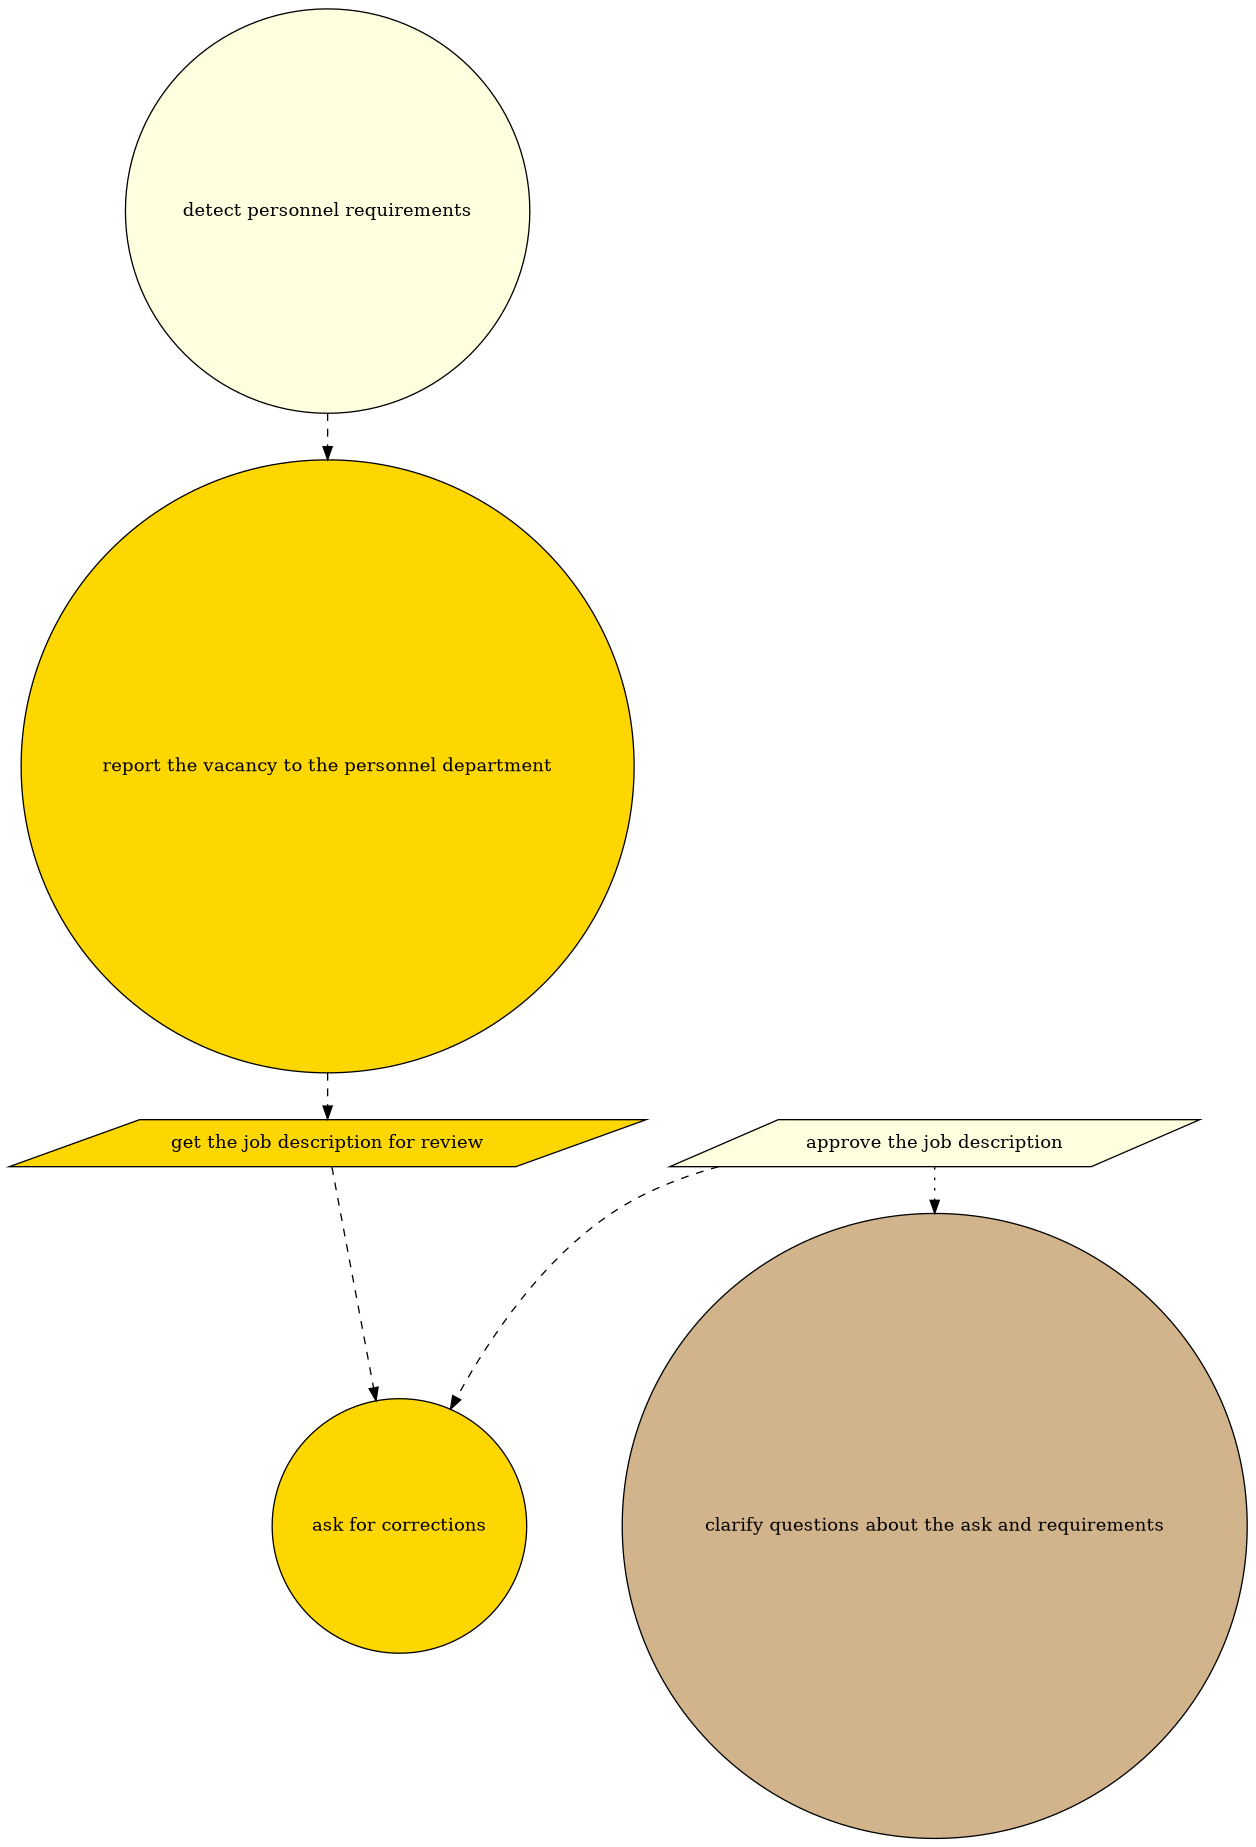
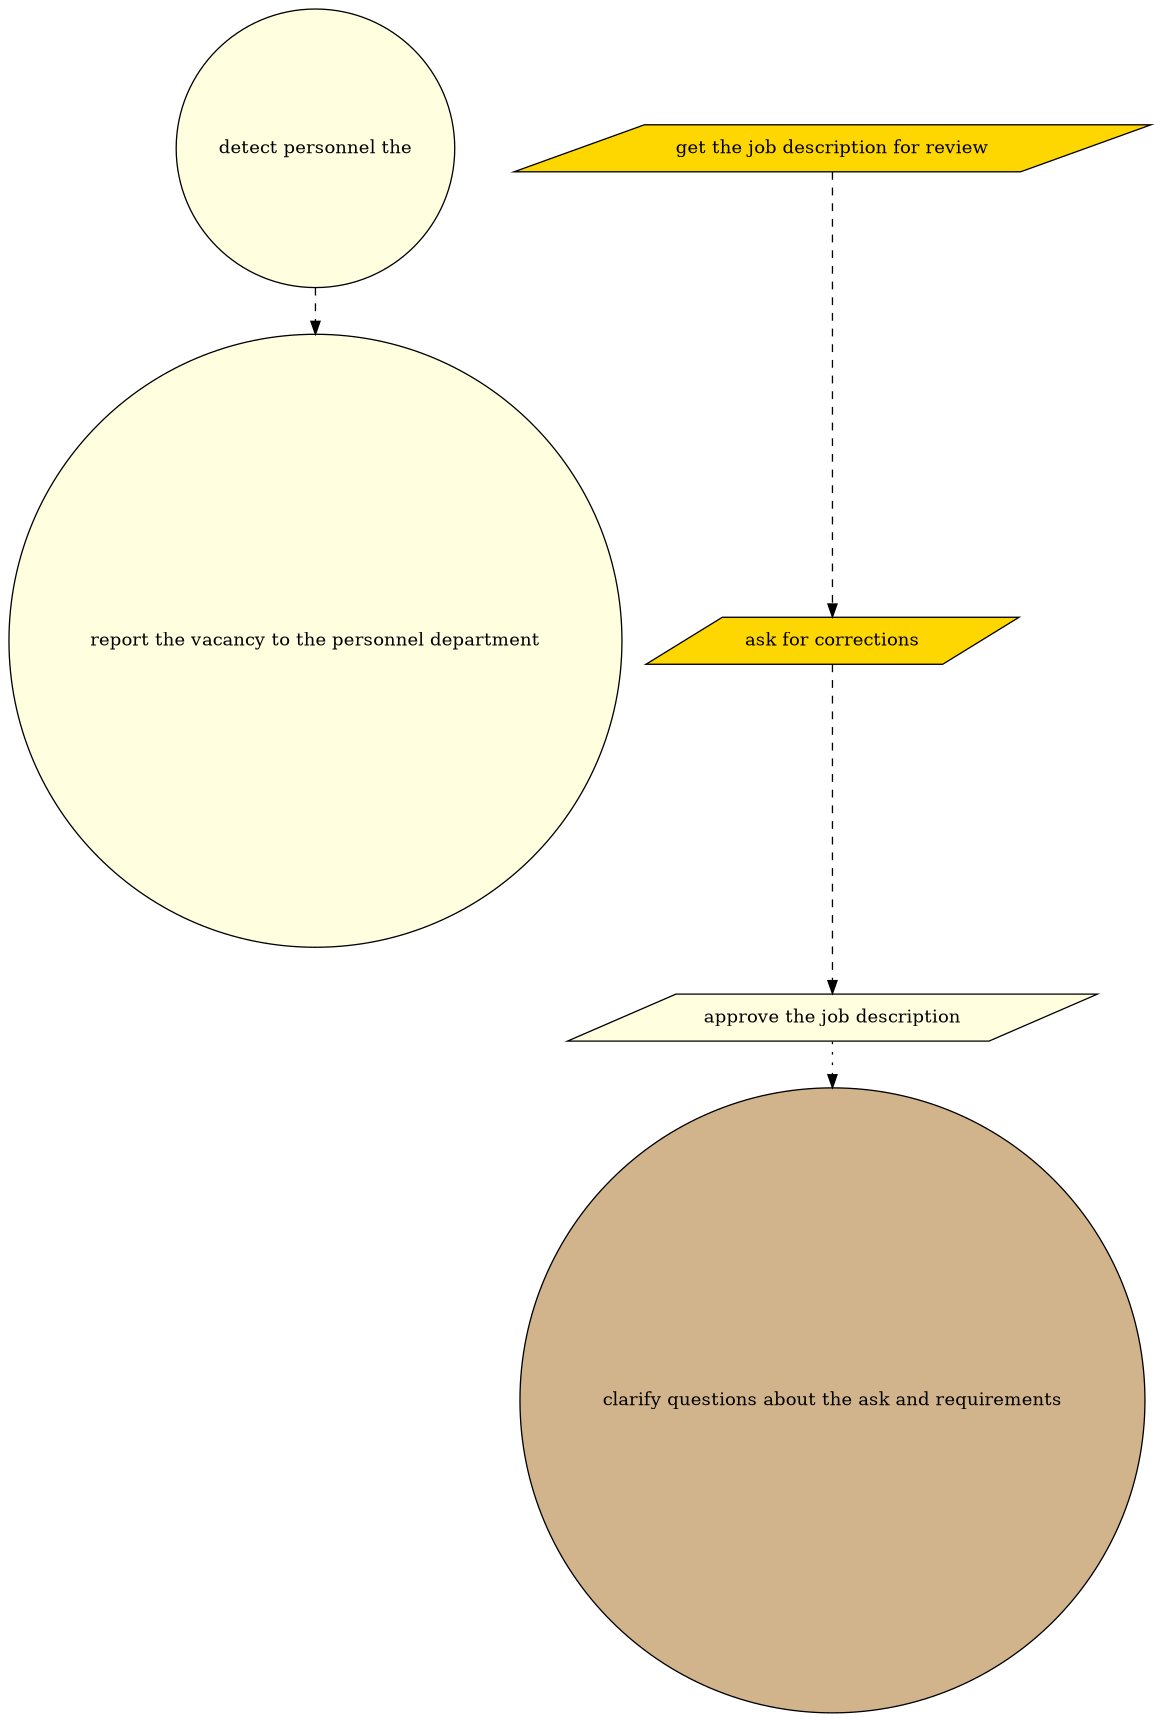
  strict digraph {
    node [fillcolor=gold shape=circle style=filled]
    edge [attrs="{'type': 'flow', 'label': 'flow'}" style=dashed]
-   "detect personnel requirements" [attrs="{'type': 'Activity', 'label': 'detect personnel requirements'}" fillcolor=lightyellow]
-   "report the vacancy to the personnel department" [attrs="{'type': 'Activity', 'label': 'report the vacancy to the personnel department'}"]
+   "detect personnel requirements" [attrs="{'type': 'Activity', 'label': 'detect personnel requirements'}" fillcolor=lightyellow label="detect personnel the"]
+   "report the vacancy to the personnel department" [attrs="{'type': 'Activity', 'label': 'report the vacancy to the personnel department'}" fillcolor=lightyellow]
    "get the job description for review" [attrs="{'type': 'Activity', 'label': 'get the job description for review'}" shape=parallelogram]
-   "ask for corrections" [attrs="{'type': 'Activity', 'label': 'ask for corrections'}"]
+   "ask for corrections" [attrs="{'type': 'Activity', 'label': 'ask for corrections'}" shape=parallelogram]
    "approve the job description" [attrs="{'type': 'Activity', 'label': 'approve the job description'}" fillcolor=lightyellow shape=parallelogram]
    n6 [attrs="{'type': 'Activity', 'label': 'clarify questions about the tasks and requirements'}" fillcolor=tan label="clarify questions about the ask and requirements"]
    "detect personnel requirements" -> "report the vacancy to the personnel department"
-   "report the vacancy to the personnel department" -> "get the job description for review"
    "get the job description for review" -> "ask for corrections"
-   "approve the job description" -> "ask for corrections"
+   "ask for corrections" -> "approve the job description"
    "approve the job description" -> n6 [style=dotted]
  }
